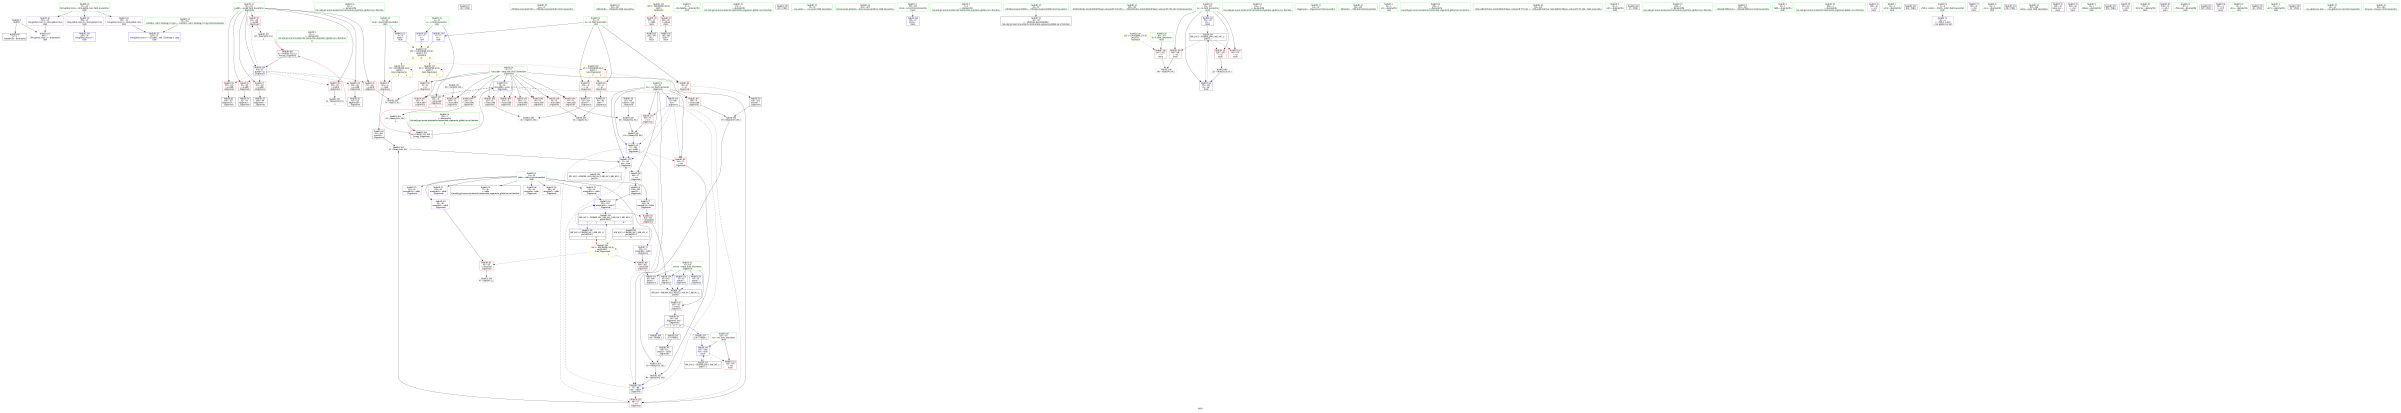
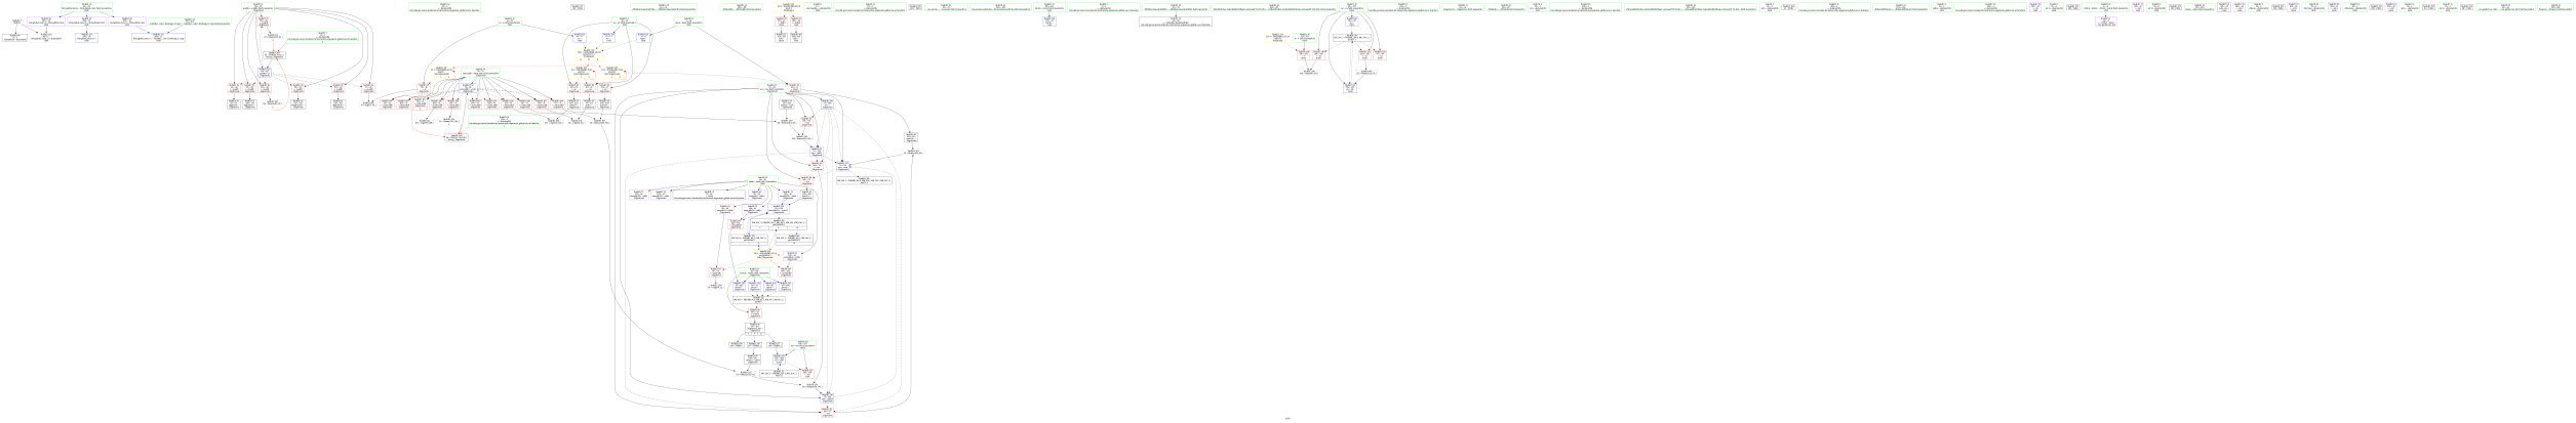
  digraph {
    fontname=Merriweather
    label=SVFG
    node [color=green fontname=Merriweather shape=record]
    edge [fontname=Merriweather style=solid]
    n1 [color=grey label="{NodeID: 0\nNullPtr}"]
    n2 [color=black label="{NodeID: 49\n2\<--3\ndummyVal\<--dummyVal\n}"]
    n3 [color=blue label="{NodeID: 128\n260\<--3\nllvm.global_ctors_2\<--dummyVal\nGlob }" style=dotted]
    n4 [color=red label="{NodeID: 97\n132\<--69\n\<--p.addr\n_Z6getresix\n}"]
    n5 [color=grey label="{NodeID: 197\n133 = Binary(132, 87, )\n|{<s0>4}}"]
    n6 [color=black label="{NodeID: 265\n65 = PHI(114, 133, 12, )\n0th arg _Z6getresix }"]
    n7 [color=blue label="{NodeID: 129\n69\<--65\np.addr\<--p\n_Z6getresix\n}"]
    n8 [label="{NodeID: 14\n36\<--1\n\<--dummyObj\nCan only get source location for instruction, argument, global var or function.}"]
    n9 [color=black label="{NodeID: 277\n219 = PHI()\n}"]
    n10 [color=red label="{NodeID: 111\n119\<--73\n\<--res\n_Z6getresix\n}"]
    n11 [color=grey label="{NodeID: 199\n120 = Binary(119, 118, )\n}"]
    n12 [color=blue label="{NodeID: 135\n73\<--120\nres\<--add13\n_Z6getresix\n}"]
    n13 [color=red label="{NodeID: 112\n140\<--73\n\<--res\n_Z6getresix\n}"]
    n14 [color=blue label="{NodeID: 136\n73\<--141\nres\<--add24\n_Z6getresix\n}"]
    n15 [color=red label="{NodeID: 113\n146\<--73\n\<--res\n_Z6getresix\n}"]
    n16 [color=blue label="{NodeID: 137\n73\<--147\nres\<--rem\n_Z6getresix\n}"]
    n17 [label="{NodeID: 28\n44\<--45\n_ZNSt8ios_base4InitC1Ev\<--_ZNSt8ios_base4InitC1Ev_field_insensitive\n}"]
    n18 [color=grey label="{NodeID: 208\n126 = cmp(123, 125, )\n}"]
    n19 [color=blue label="{NodeID: 125\n14\<--12\nn\<--\nGlob }"]
    n20 [color=yellow label="{NodeID: 228\n29V_1 = ENCHI(MR_29V_0)\npts\{10 13 15 \}\nFun[main]|{<s0>11|<s1>11|<s2>11}}" style=double]
    n21 [color=yellow label="{NodeID: 229\n2V_1 = ENCHI(MR_2V_0)\npts\{10 \}\nFun[_Z6getresix]|{|<s1>3|<s2>4}}" style=double]
    n22 [color=yellow label="{NodeID: 230\n4V_1 = ENCHI(MR_4V_0)\npts\{13 \}\nFun[_Z6getresix]|{|<s3>3|<s4>4}}" style=double]
    n23 [color=yellow label="{NodeID: 231\n6V_1 = ENCHI(MR_6V_0)\npts\{15 \}\nFun[_Z6getresix]|{|<s1>3|<s2>4}}" style=double]
    n24 [color=red label="{NodeID: 85\n144\<--8\n\<--mod\n_Z6getresix\n}"]
    n25 [color=red label="{NodeID: 86\n82\<--11\n\<--m\n_Z6getresix\n}"]
    n26 [color=red label="{NodeID: 87\n124\<--11\n\<--m\n_Z6getresix\n}"]
    n27 [color=red label="{NodeID: 88\n128\<--11\n\<--m\n_Z6getresix\n}"]
    n28 [color=red label="{NodeID: 89\n78\<--14\n\<--n\n_Z6getresix\n}"]
    n29 [label="{NodeID: 42\n190\<--191\n_ZNSirsERi\<--_ZNSirsERi_field_insensitive\n}"]
    n30 [color=yellow label="{NodeID: 222\n18V_1 = ENCHI(MR_18V_0)\npts\{1 \}\nFun[main]}" style=double]
    n31 [color=red label="{NodeID: 90\n179\<--23\n\<--stdin\nmain\n}"]
    n32 [color=red label="{NodeID: 91\n185\<--28\n\<--stdout\nmain\n}"]
    n33 [color=black label="{NodeID: 65\n182\<--179\ncall\<--\nmain\n}"]
    n34 [color=black label="{NodeID: 66\n188\<--185\ncall1\<--\nmain\n}"]
    n35 [color=blue label="{NodeID: 139\n67\<--162\nretval\<--\n_Z6getresix\n}"]
    n36 [color=black label="{NodeID: 217\nMR_8V_4 = PHI(MR_8V_6, MR_8V_3, MR_8V_5, MR_8V_2, )\npts\{68 \}\n}"]
    n37 [color=red label="{NodeID: 92\n165\<--67\n\<--retval\n_Z6getresix\n}"]
    n38 [color=black label="{NodeID: 64\n64\<--165\n_Z6getresix_ret\<--\n_Z6getresix\n|{<s0>3|<s1>4|<s2>11}}"]
    n39 [color=black label="{NodeID: 56\n117\<--116\nconv12\<--call\n_Z6getresix\n}"]
    n40 [color=grey label="{NodeID: 200\n118 = Binary(112, 117, )\n}"]
    n41 [color=yellow label="{NodeID: 236\n16V_1 = ENCHI(MR_16V_0)\npts\{180000 \}\nFun[_Z6getresix]|{|<s4>3}}" style=double]
    n42 [color=red label="{NodeID: 115\n96\<--95\n\<--arrayidx3\n_Z6getresix\n}"]
    n43 [color=red label="{NodeID: 116\n104\<--103\n\<--arrayidx8\n_Z6getresix\n}"]
    n44 [color=black label="{NodeID: 219\nMR_16V_2 = PHI(MR_16V_7, MR_16V_1, MR_16V_1, MR_16V_1, )\npts\{180000 \}\n|{<s0>3|<s1>4|<s2>11}}"]
    n45 [color=black label="{NodeID: 221\nMR_16V_4 = PHI(MR_16V_3, MR_16V_1, )\npts\{180000 \}\n|{|<s1>4}}"]
    n46 [color=grey label="{NodeID: 209\n97 = cmp(96, 12, )\n}"]
    n47 [color=blue label="{NodeID: 133\n67\<--104\nretval\<--\n_Z6getresix\n}"]
    n48 [color=blue label="{NodeID: 138\n155\<--150\narrayidx30\<--conv27\n_Z6getresix\n}"]
    n49 [color=black label="{NodeID: 212\nMR_16V_2 = PHI(MR_16V_3, MR_16V_1, )\npts\{180000 \}\n|{<s0>11}}"]
    n50 [color=red label="{NodeID: 117\n162\<--161\n\<--arrayidx33\n_Z6getresix\n}"]
-   n51 [color=purple label="{NodeID: 70\n101\<--16\narrayidx7\<--table\n_Z6getresix\n}"]
    n52 [color=purple label="{NodeID: 84\n260\<--35\nllvm.global_ctors_2\<--llvm.global_ctors\nGlob }"]
    n53 [label="{NodeID: 1\n7\<--1\n__dso_handle\<--dummyObj\nGlob }"]
    n54 [color=red label="{NodeID: 98\n151\<--69\n\<--p.addr\n_Z6getresix\n}"]
    n55 [color=black label="{NodeID: 62\n152\<--151\nidxprom28\<--\n_Z6getresix\n}"]
    n56 [label="{NodeID: 15\n87\<--1\n\<--dummyObj\nCan only get source location for instruction, argument, global var or function.}"]
    n57 [color=black label="{NodeID: 278\n220 = PHI()\n}"]
    n58 [color=grey label="{NodeID: 201\n141 = Binary(140, 139, )\n}"]
    n59 [label="{NodeID: 29\n50\<--51\n__cxa_atexit\<--__cxa_atexit_field_insensitive\n}"]
    n60 [color=blue label="{NodeID: 126\n258\<--36\nllvm.global_ctors_0\<--\nGlob }"]
    n61 [label="{NodeID: 43\n204\<--205\nllvm.memset.p0i8.i64\<--llvm.memset.p0i8.i64_field_insensitive\n}"]
    n62 [color=blue label="{NodeID: 140\n170\<--12\nretval\<--\nmain\n}"]
    n63 [color=black label="{NodeID: 57\n125\<--124\nconv15\<--\n_Z6getresix\n}"]
    n64 [color=purple label="{NodeID: 71\n103\<--16\narrayidx8\<--table\n_Z6getresix\n}"]
    n65 [color=black label="{NodeID: 60\n145\<--144\nconv26\<--\n_Z6getresix\n}"]
    n66 [color=grey label="{NodeID: 203\n147 = Binary(146, 145, )\n}"]
    n67 [label="{NodeID: 2\n9\<--1\n\<--dummyObj\nCan only get source location for instruction, argument, global var or function.}"]
    n68 [color=red label="{NodeID: 99\n157\<--69\n\<--p.addr\n_Z6getresix\n}"]
    n69 [color=red label="{NodeID: 93\n77\<--69\n\<--p.addr\n_Z6getresix\n}"]
    n70 [color=red label="{NodeID: 94\n91\<--69\n\<--p.addr\n_Z6getresix\n}"]
    n71 [color=red label="{NodeID: 95\n99\<--69\n\<--p.addr\n_Z6getresix\n}"]
    n72 [color=red label="{NodeID: 96\n113\<--69\n\<--p.addr\n_Z6getresix\n}"]
    n73 [color=black label="{NodeID: 63\n158\<--157\nidxprom31\<--\n_Z6getresix\n}"]
    n74 [color=grey label="{NodeID: 207\n79 = cmp(77, 78, )\n}"]
    n75 [color=black label="{NodeID: 54\n92\<--91\nidxprom\<--\n_Z6getresix\n}"]
    n76 [color=black label="{NodeID: 55\n100\<--99\nidxprom6\<--\n_Z6getresix\n}"]
    n77 [color=grey label="{NodeID: 205\n114 = Binary(113, 87, )\n|{<s0>3}}"]
    n78 [label="{NodeID: 16\n108\<--1\n\<--dummyObj\nCan only get source location for instruction, argument, global var or function.|{<s0>11}}"]
    n79 [color=black label="{NodeID: 266\n66 = PHI(115, 135, 108, )\n1st arg _Z6getresix }"]
    n80 [color=blue label="{NodeID: 130\n71\<--66\nnum.addr\<--num\n_Z6getresix\n}"]
    n81 [color=red label="{NodeID: 100\n81\<--71\n\<--num.addr\n_Z6getresix\n}"]
    n82 [color=red label="{NodeID: 101\n94\<--71\n\<--num.addr\n_Z6getresix\n}"]
    n83 [color=red label="{NodeID: 102\n102\<--71\n\<--num.addr\n_Z6getresix\n}"]
    n84 [color=red label="{NodeID: 103\n109\<--71\n\<--num.addr\n_Z6getresix\n}"]
    n85 [color=red label="{NodeID: 104\n112\<--71\n\<--num.addr\n_Z6getresix\n}"]
    n86 [color=red label="{NodeID: 105\n115\<--71\n\<--num.addr\n_Z6getresix\n|{<s0>3}}"]
    n87 [color=red label="{NodeID: 106\n123\<--71\n\<--num.addr\n_Z6getresix\n}"]
    n88 [color=red label="{NodeID: 107\n130\<--71\n\<--num.addr\n_Z6getresix\n}"]
    n89 [color=red label="{NodeID: 108\n134\<--71\n\<--num.addr\n_Z6getresix\n}"]
    n90 [color=red label="{NodeID: 109\n154\<--71\n\<--num.addr\n_Z6getresix\n}"]
    n91 [color=red label="{NodeID: 110\n160\<--71\n\<--num.addr\n_Z6getresix\n}"]
    n92 [color=grey label="{NodeID: 196\n131 = Binary(129, 130, )\n}"]
    n93 [color=grey label="{NodeID: 202\n139 = Binary(131, 138, )\n}"]
    n94 [color=red label="{NodeID: 114\n149\<--73\n\<--res\n_Z6getresix\n}"]
    n95 [color=black label="{NodeID: 218\nMR_14V_2 = PHI(MR_14V_8, MR_14V_1, MR_14V_1, MR_14V_1, )\npts\{74 \}\n}"]
    n96 [label="{NodeID: 30\n49\<--55\n_ZNSt8ios_base4InitD1Ev\<--_ZNSt8ios_base4InitD1Ev_field_insensitive\n}"]
    n97 [color=black label="{NodeID: 52\n48\<--49\n\<--_ZNSt8ios_base4InitD1Ev\nCan only get source location for instruction, argument, global var or function.}"]
    n98 [color=grey label="{NodeID: 210\n84 = cmp(81, 83, )\n}"]
    n99 [color=blue label="{NodeID: 127\n259\<--37\nllvm.global_ctors_1\<--_GLOBAL__sub_I_Youhang_0_1.cpp\nGlob }"]
    n100 [label="{NodeID: 44\n210\<--211\n_ZStlsISt11char_traitsIcEERSt13basic_ostreamIcT_ES5_PKc\<--_ZStlsISt11char_traitsIcEERSt13basic_ostreamIcT_ES5_PKc_field_insensitive\n}"]
    n101 [color=yellow label="{NodeID: 224\n22V_1 = ENCHI(MR_22V_0)\npts\{173 \}\nFun[main]}" style=double]
    n102 [color=red label="{NodeID: 118\n195\<--172\n\<--T\nmain\n}"]
    n103 [color=grey label="{NodeID: 206\n196 = cmp(194, 195, )\n}"]
    n104 [color=blue label="{NodeID: 141\n174\<--87\nca\<--\nmain\n}"]
    n105 [color=black label="{NodeID: 214\nMR_24V_3 = PHI(MR_24V_4, MR_24V_2, )\npts\{175 \}\n}"]
    n106 [color=blue label="{NodeID: 143\n174\<--227\nca\<--inc\nmain\n}"]
    n107 [color=red label="{NodeID: 119\n194\<--174\n\<--ca\nmain\n}"]
    n108 [color=red label="{NodeID: 120\n212\<--174\n\<--ca\nmain\n}"]
    n109 [color=red label="{NodeID: 121\n226\<--174\n\<--ca\nmain\n}"]
    n110 [color=grey label="{NodeID: 198\n227 = Binary(226, 87, )\n}"]
    n111 [color=black label="{NodeID: 58\n129\<--128\nconv18\<--\n_Z6getresix\n}"]
    n112 [color=purple label="{NodeID: 72\n153\<--16\narrayidx29\<--table\n_Z6getresix\n}"]
    n113 [color=black label="{NodeID: 53\n83\<--82\nconv\<--\n_Z6getresix\n}"]
    n114 [label="{NodeID: 3\n12\<--1\n\<--dummyObj\nCan only get source location for instruction, argument, global var or function.|{<s0>11}}"]
    n115 [color=grey label="{NodeID: 211\n110 = cmp(109, 108, )\n}"]
    n116 [color=grey label="{NodeID: 204\n135 = Binary(134, 136, )\n|{<s0>4}}"]
    n117 [label="{NodeID: 17\n136\<--1\n\<--dummyObj\nCan only get source location for instruction, argument, global var or function.}"]
    n118 [color=black label="{NodeID: 61\n150\<--149\nconv27\<--\n_Z6getresix\n}"]
    n119 [label="{NodeID: 31\n62\<--63\n_Z6getresix\<--_Z6getresix_field_insensitive\n}"]
    n120 [label="{NodeID: 45\n214\<--215\n_ZNSolsEi\<--_ZNSolsEi_field_insensitive\n}"]
    n121 [color=blue label="{NodeID: 142\n176\<--206\nres\<--call5\nmain\n}"]
    n122 [color=red label="{NodeID: 122\n218\<--176\n\<--res\nmain\n}"]
    n123 [color=black label="{NodeID: 213\nMR_26V_2 = PHI(MR_26V_3, MR_26V_1, )\npts\{177 \}\n}"]
    n124 [color=black label="{NodeID: 59\n138\<--137\nconv22\<--call21\n_Z6getresix\n}"]
    n125 [color=purple label="{NodeID: 73\n155\<--16\narrayidx30\<--table\n_Z6getresix\n}"]
    n126 [label="{NodeID: 4\n19\<--1\n.str\<--dummyObj\nGlob }"]
    n127 [color=black label="{NodeID: 267\n137 = PHI(64, )\n}"]
    n128 [label="{NodeID: 18\n201\<--1\n\<--dummyObj\nCan only get source location for instruction, argument, global var or function.}"]
    n129 [label="{NodeID: 32\n67\<--68\nretval\<--retval_field_insensitive\n_Z6getresix\n}"]
    n130 [color=blue label="{NodeID: 131\n67\<--87\nretval\<--\n_Z6getresix\n}"]
    n131 [color=blue label="{NodeID: 132\n67\<--12\nretval\<--\n_Z6getresix\n}"]
    n132 [color=black label="{NodeID: 269\n116 = PHI(64, )\n}"]
    n133 [color=black label="{NodeID: 273\n206 = PHI(64, )\n}"]
    n134 [label="{NodeID: 46\n221\<--222\n_ZSt4endlIcSt11char_traitsIcEERSt13basic_ostreamIT_T0_ES6_\<--_ZSt4endlIcSt11char_traitsIcEERSt13basic_ostreamIT_T0_ES6__field_insensitive\n}"]
    n135 [color=purple label="{NodeID: 74\n159\<--16\narrayidx32\<--table\n_Z6getresix\n}"]
    n136 [label="{NodeID: 5\n21\<--1\n.str.1\<--dummyObj\nGlob }"]
    n137 [color=black label="{NodeID: 268\n47 = PHI()\n}"]
    n138 [label="{NodeID: 19\n202\<--1\n\<--dummyObj\nCan only get source location for instruction, argument, global var or function.}"]
    n139 [label="{NodeID: 33\n69\<--70\np.addr\<--p.addr_field_insensitive\n_Z6getresix\n}"]
    n140 [label="{NodeID: 47\n223\<--224\n_ZNSolsEPFRSoS_E\<--_ZNSolsEPFRSoS_E_field_insensitive\n}"]
    n141 [color=purple label="{NodeID: 75\n161\<--16\narrayidx33\<--table\n_Z6getresix\n}"]
    n142 [label="{NodeID: 6\n23\<--1\nstdin\<--dummyObj\nGlob }"]
    n143 [label="{NodeID: 20\n203\<--1\n\<--dummyObj\nCan only get source location for instruction, argument, global var or function.}"]
    n144 [label="{NodeID: 34\n71\<--72\nnum.addr\<--num.addr_field_insensitive\n_Z6getresix\n}"]
    n145 [label="{NodeID: 48\n37\<--254\n_GLOBAL__sub_I_Youhang_0_1.cpp\<--_GLOBAL__sub_I_Youhang_0_1.cpp_field_insensitive\n}"]
    n146 [color=purple label="{NodeID: 76\n180\<--19\n\<--.str\nmain\n}"]
    n147 [label="{NodeID: 7\n24\<--1\n.str.2\<--dummyObj\nGlob }"]
    n148 [color=black label="{NodeID: 270\n189 = PHI()\n}"]
    n149 [label="{NodeID: 21\n4\<--6\n_ZStL8__ioinit\<--_ZStL8__ioinit_field_insensitive\nGlob }"]
    n150 [color=purple label="{NodeID: 67\n46\<--4\n\<--_ZStL8__ioinit\n__cxx_global_var_init\n}"]
    n151 [label="{NodeID: 35\n73\<--74\nres\<--res_field_insensitive\n_Z6getresix\n}"]
    n152 [color=blue label="{NodeID: 134\n73\<--108\nres\<--\n_Z6getresix\n}"]
    n153 [color=purple label="{NodeID: 77\n181\<--21\n\<--.str.1\nmain\n}"]
    n154 [label="{NodeID: 8\n26\<--1\n.str.3\<--dummyObj\nGlob }"]
    n155 [color=black label="{NodeID: 271\n198 = PHI()\n}"]
    n156 [label="{NodeID: 22\n8\<--10\nmod\<--mod_field_insensitive\nGlob }"]
    n157 [color=blue label="{NodeID: 123\n8\<--9\nmod\<--\nGlob }"]
    n158 [label="{NodeID: 36\n167\<--168\nmain\<--main_field_insensitive\n}"]
    n159 [color=black label="{NodeID: 50\n169\<--12\nmain_ret\<--\nmain\n}"]
    n160 [color=purple label="{NodeID: 78\n186\<--24\n\<--.str.2\nmain\n}"]
    n161 [label="{NodeID: 9\n28\<--1\nstdout\<--dummyObj\nGlob }"]
    n162 [color=black label="{NodeID: 272\n199 = PHI()\n}"]
    n163 [label="{NodeID: 23\n11\<--13\nm\<--m_field_insensitive\nGlob }"]
    n164 [color=blue label="{NodeID: 124\n11\<--12\nm\<--\nGlob }"]
    n165 [label="{NodeID: 37\n170\<--171\nretval\<--retval_field_insensitive\nmain\n}"]
    n166 [color=black label="{NodeID: 51\n17\<--16\n\<--table\nCan only get source location for instruction, argument, global var or function.}"]
    n167 [color=purple label="{NodeID: 79\n187\<--26\n\<--.str.3\nmain\n}"]
    n168 [label="{NodeID: 10\n29\<--1\n_ZSt3cin\<--dummyObj\nGlob }"]
    n169 [label="{NodeID: 24\n14\<--15\nn\<--n_field_insensitive\nGlob }"]
    n170 [label="{NodeID: 38\n172\<--173\nT\<--T_field_insensitive\nmain\n}"]
    n171 [color=purple label="{NodeID: 80\n208\<--31\n\<--.str.4\nmain\n}"]
    n172 [label="{NodeID: 11\n30\<--1\n_ZSt4cout\<--dummyObj\nGlob }"]
    n173 [color=black label="{NodeID: 274\n209 = PHI()\n}"]
    n174 [label="{NodeID: 25\n16\<--18\ntable\<--table_field_insensitive\nGlob }"]
    n175 [color=purple label="{NodeID: 68\n93\<--16\narrayidx\<--table\n_Z6getresix\n}"]
    n176 [color=purple label="{NodeID: 69\n95\<--16\narrayidx3\<--table\n_Z6getresix\n}"]
    n177 [label="{NodeID: 39\n174\<--175\nca\<--ca_field_insensitive\nmain\n}"]
    n178 [color=purple label="{NodeID: 81\n216\<--33\n\<--.str.5\nmain\n}"]
    n179 [label="{NodeID: 12\n31\<--1\n.str.4\<--dummyObj\nGlob }"]
    n180 [color=black label="{NodeID: 275\n213 = PHI()\n}"]
    n181 [label="{NodeID: 26\n35\<--39\nllvm.global_ctors\<--llvm.global_ctors_field_insensitive\nGlob }"]
    n182 [color=purple label="{NodeID: 82\n258\<--35\nllvm.global_ctors_0\<--llvm.global_ctors\nGlob }"]
    n183 [color=purple label="{NodeID: 83\n259\<--35\nllvm.global_ctors_1\<--llvm.global_ctors\nGlob }"]
    n184 [label="{NodeID: 40\n176\<--177\nres\<--res_field_insensitive\nmain\n}"]
    n185 [label="{NodeID: 13\n33\<--1\n.str.5\<--dummyObj\nGlob }"]
    n186 [color=black label="{NodeID: 276\n217 = PHI()\n}"]
    n187 [label="{NodeID: 27\n40\<--41\n__cxx_global_var_init\<--__cxx_global_var_init_field_insensitive\n}"]
    n188 [label="{NodeID: 41\n183\<--184\nfreopen\<--freopen_field_insensitive\n}"]
    n1 -> n2
    n1 -> n3
    n4 -> n5
    n5 -> n6 [color=red tailport=s0]
    n6 -> n7
    n7 -> n4 [style=dashed]
    n7 -> n54 [style=dashed]
    n7 -> n68 [style=dashed]
    n7 -> n69 [style=dashed]
    n7 -> n70 [style=dashed]
    n7 -> n71 [style=dashed]
    n7 -> n72 [style=dashed]
    n10 -> n11
    n11 -> n12
    n12 -> n13 [style=dashed]
    n12 -> n14 [style=dashed]
    n12 -> n15 [style=dashed]
    n12 -> n16 [style=dashed]
    n13 -> n58
    n14 -> n15 [style=dashed]
    n14 -> n16 [style=dashed]
    n15 -> n66
    n16 -> n94 [style=dashed]
    n16 -> n95 [style=dashed]
    n19 -> n20 [style=dashed]
    n20 -> n21 [color=red style=dashed tailport=s0]
    n20 -> n22 [color=red style=dashed tailport=s1]
    n20 -> n23 [color=red style=dashed tailport=s2]
    n21 -> n21 [color=red style=dashed tailport=s1]
    n21 -> n21 [color=red style=dashed tailport=s2]
    n21 -> n24 [style=dashed]
    n22 -> n22 [color=red style=dashed tailport=s3]
    n22 -> n22 [color=red style=dashed tailport=s4]
    n22 -> n25 [style=dashed]
    n22 -> n26 [style=dashed]
    n22 -> n27 [style=dashed]
    n23 -> n23 [color=red style=dashed tailport=s1]
    n23 -> n23 [color=red style=dashed tailport=s2]
    n23 -> n28 [style=dashed]
    n24 -> n65
    n25 -> n113
    n26 -> n63
    n27 -> n111 [style=dashed]
    n28 -> n74
    n30 -> n31 [style=dashed]
    n30 -> n32 [style=dashed]
    n31 -> n33
    n32 -> n34
    n35 -> n36 [style=dashed]
    n36 -> n37 [style=dashed]
    n37 -> n38
    n38 -> n127 [color=blue tailport=s1]
    n38 -> n132 [color=blue tailport=s0]
    n38 -> n133 [color=blue tailport=s2]
    n39 -> n40
    n40 -> n11
    n41 -> n41 [color=red style=dashed tailport=s4]
    n41 -> n42 [style=dashed]
    n41 -> n43 [style=dashed]
    n41 -> n44 [style=dashed]
    n41 -> n45 [style=dashed]
    n42 -> n46
    n43 -> n47
    n44 -> n45 [color=blue style=dashed tailport=s0]
    n44 -> n48 [color=blue style=dashed tailport=s1]
    n44 -> n49 [color=blue style=dashed tailport=s2]
    n45 -> n41 [color=red style=dashed tailport=s1]
    n45 -> n48 [style=dashed]
    n47 -> n36 [style=dashed]
    n48 -> n44 [style=dashed]
    n48 -> n50 [style=dashed]
    n49 -> n41 [color=red style=dashed tailport=s0]
    n50 -> n35
    n52 -> n3
    n54 -> n55
    n58 -> n14
    n63 -> n18
    n64 -> n43
    n65 -> n66
    n66 -> n16
    n68 -> n73
    n69 -> n74
    n70 -> n75
    n71 -> n76
    n72 -> n77
    n77 -> n6 [color=red tailport=s0]
    n78 -> n79 [color=red tailport=s0]
    n79 -> n80
    n80 -> n81 [style=dashed]
    n80 -> n82 [style=dashed]
    n80 -> n83 [style=dashed]
    n80 -> n84 [style=dashed]
    n80 -> n85 [style=dashed]
    n80 -> n86 [style=dashed]
    n80 -> n87 [style=dashed]
    n80 -> n88 [style=dashed]
    n80 -> n89 [style=dashed]
    n80 -> n90 [style=dashed]
    n80 -> n91 [style=dashed]
    n81 -> n98
-   n115 -> n84
+   n84 -> n115
    n85 -> n40
    n86 -> n79 [color=red tailport=s0]
    n87 -> n18
    n88 -> n92
    n89 -> n116
    n92 -> n93
    n93 -> n58
    n94 -> n118
    n96 -> n97
    n101 -> n102 [style=dashed]
    n102 -> n103
    n104 -> n105 [style=dashed]
    n105 -> n106 [style=dashed]
    n105 -> n107 [style=dashed]
    n105 -> n108 [style=dashed]
    n105 -> n109 [style=dashed]
    n106 -> n105 [style=dashed]
    n107 -> n103
    n109 -> n110
    n110 -> n106
    n111 -> n92
    n113 -> n98
    n114 -> n6 [color=red tailport=s0]
    n116 -> n79 [color=red tailport=s0]
    n118 -> n48
    n121 -> n122 [style=dashed]
    n121 -> n123 [style=dashed]
    n123 -> n121 [style=dashed]
    n124 -> n93
    n125 -> n48
    n127 -> n124
    n129 -> n35
    n129 -> n37
    n129 -> n47
    n129 -> n130
    n129 -> n131
    n130 -> n36 [style=dashed]
    n131 -> n36 [style=dashed]
    n133 -> n121
    n139 -> n4
    n139 -> n7
    n139 -> n54
    n139 -> n68
    n139 -> n69
    n139 -> n70
    n139 -> n71
    n139 -> n72
    n141 -> n50
    n144 -> n80
    n144 -> n81
    n144 -> n82
    n144 -> n83
    n144 -> n84
    n144 -> n85
    n144 -> n86
    n144 -> n87
    n144 -> n88
    n144 -> n89
    n144 -> n90
    n144 -> n91
    n145 -> n99
    n149 -> n150
    n151 -> n10
    n151 -> n12
    n151 -> n13
    n151 -> n14
    n151 -> n15
    n151 -> n16
    n151 -> n94
    n151 -> n152
    n152 -> n10 [style=dashed]
    n152 -> n12 [style=dashed]
    n152 -> n13 [style=dashed]
    n152 -> n14 [style=dashed]
    n152 -> n15 [style=dashed]
    n152 -> n16 [style=dashed]
    n156 -> n24
    n156 -> n157
    n157 -> n20 [style=dashed]
    n163 -> n25
    n163 -> n26
    n163 -> n27
    n163 -> n164
    n164 -> n20 [style=dashed]
    n165 -> n62
    n169 -> n19
    n169 -> n28
    n170 -> n102
-   n174 -> n51
    n174 -> n64
    n174 -> n112
    n174 -> n125
    n174 -> n135
    n174 -> n141
    n174 -> n166
    n174 -> n175
    n174 -> n176
    n176 -> n42
    n177 -> n104
    n177 -> n106
    n177 -> n107
    n177 -> n108
    n177 -> n109
    n181 -> n52
    n181 -> n182 [color=blue]
    n181 -> n183
    n182 -> n60
    n183 -> n99
    n184 -> n121
    n184 -> n122
  }
